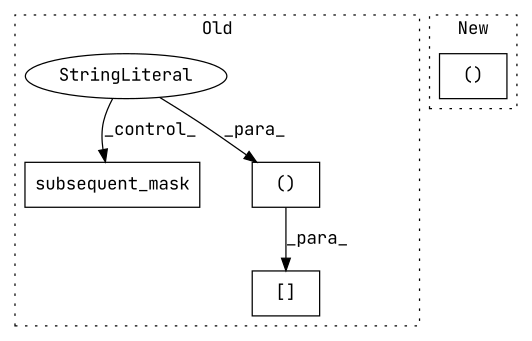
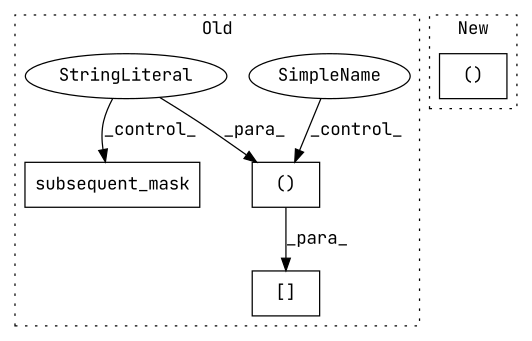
  digraph {
    fontname="JetBrains Mono"
    node [a=106 fontname="JetBrains Mono" shape=box]
    edge [fontname="JetBrains Mono"]
    n1 [a=32 l="16,1" label=subsequent_mask s="11890,11918"]
+   n2 [a=42 label=SimpleName shape=ellipse]
    n3 [l=30 label="()" s=11787]
    n4 [a=2 l="16,2" label="[]" s="11771,11817"]
    n5 [a=45 l=16 label=StringLiteral s=11801 shape=ellipse]
    n6 [l=40 label="()" s=11138]
    subgraph cluster_1 {
      label=Old
      style=dotted
      n1
+     n2
      n3
      n4
      n5
    }
    subgraph cluster_2 {
      label=New
      style=dotted
      n6
    }
+   n2 -> n3 [label=_control_]
    n3 -> n4 [label=_para_]
    n5 -> n1 [label=_control_]
    n5 -> n3 [label=_para_]
  }
